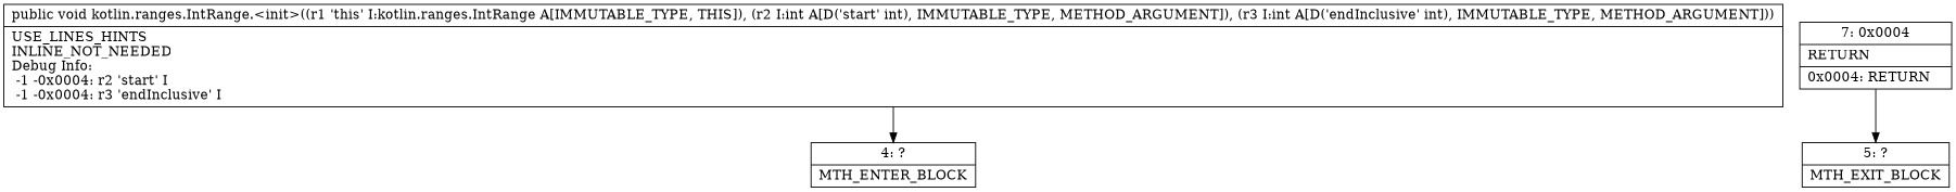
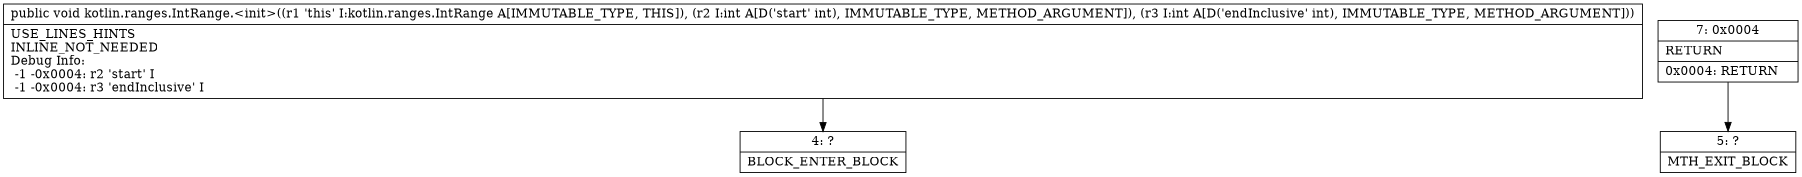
  digraph {
    node [shape=record]
-   n1 [label="{4\:\ ?|MTH_ENTER_BLOCK\l}"]
+   n1 [label="{4\:\ ?|BLOCK_ENTER_BLOCK\l}"]
    n2 [label="{7\:\ 0x0004|RETURN\l|0x0004: RETURN   \l}"]
    n3 [label="{5\:\ ?|MTH_EXIT_BLOCK\l}"]
    n4 [label="{public void kotlin.ranges.IntRange.\<init\>((r1 'this' I:kotlin.ranges.IntRange A[IMMUTABLE_TYPE, THIS]), (r2 I:int A[D('start' int), IMMUTABLE_TYPE, METHOD_ARGUMENT]), (r3 I:int A[D('endInclusive' int), IMMUTABLE_TYPE, METHOD_ARGUMENT]))  | USE_LINES_HINTS\lINLINE_NOT_NEEDED\lDebug Info:\l  \-1 \-0x0004: r2 'start' I\l  \-1 \-0x0004: r3 'endInclusive' I\l}"]
    n2 -> n3
    n4 -> n1
  }
